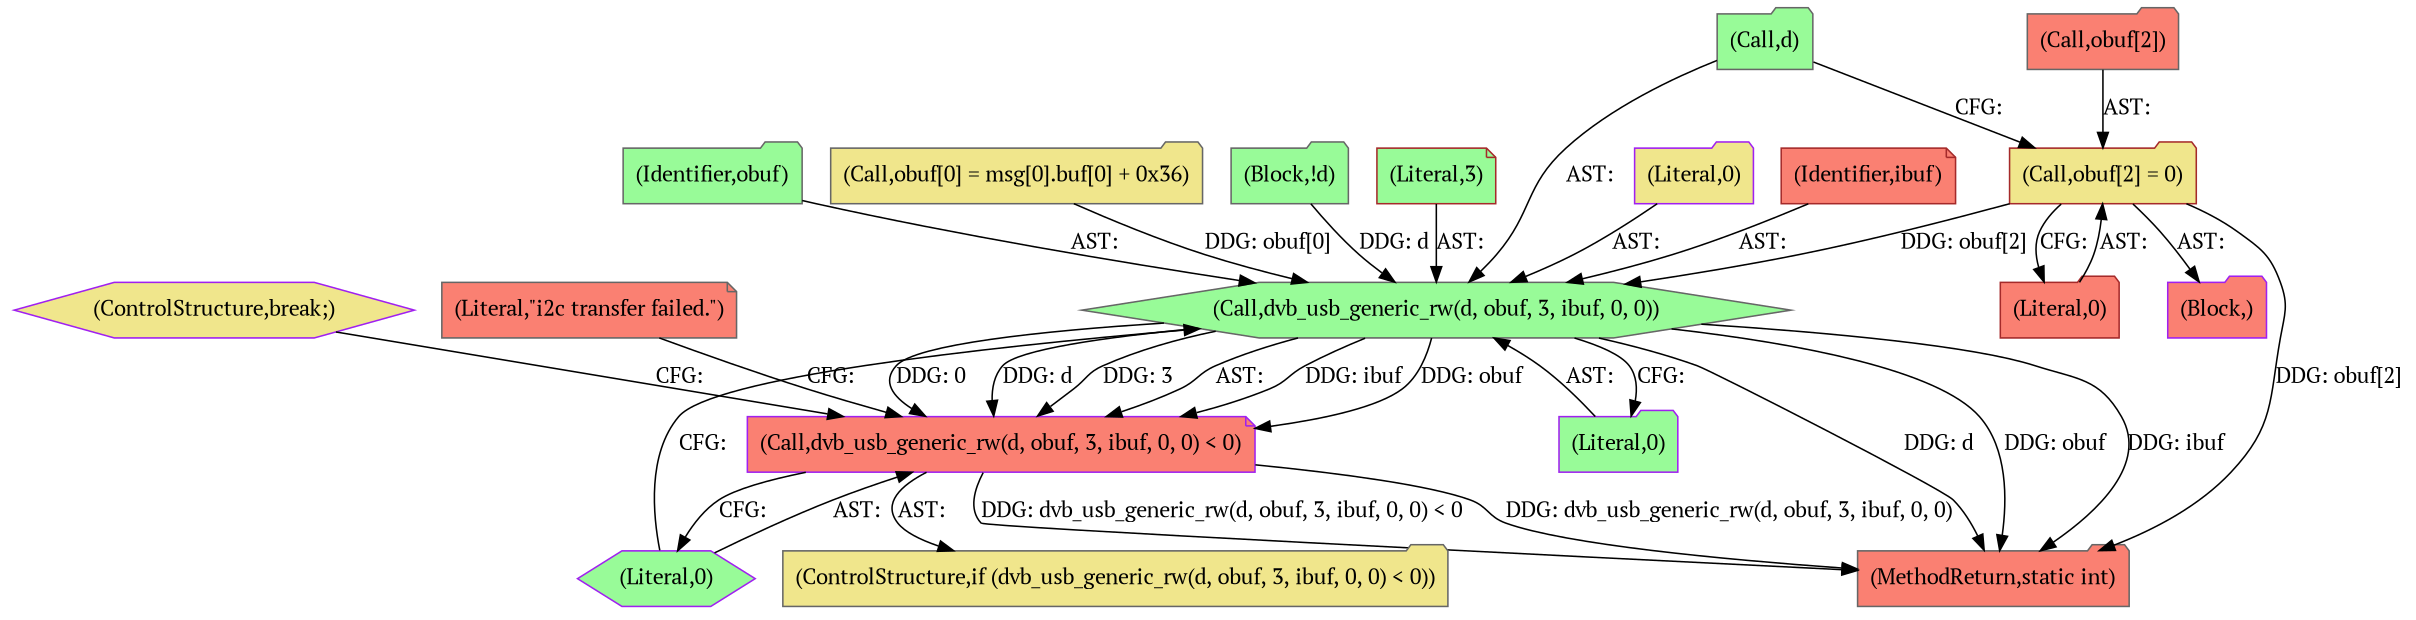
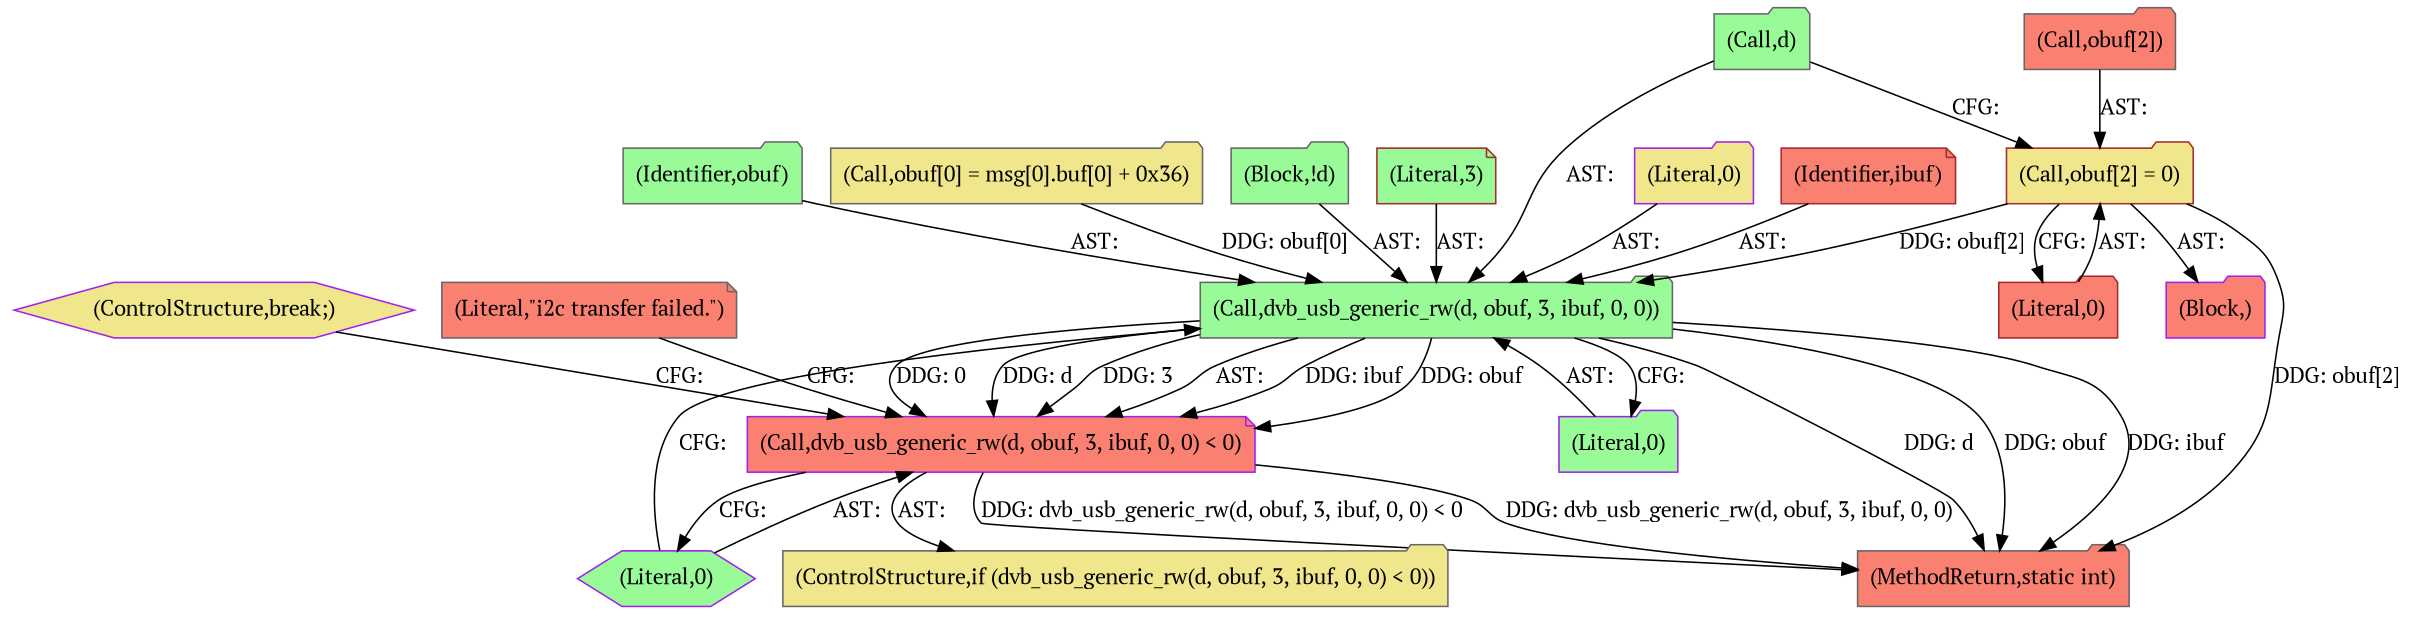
  digraph {
    fontname="PT Serif"
    node [color=gray40 fillcolor=palegreen fontname="PT Serif" shape=folder style=filled]
    edge [fontname="PT Serif"]
    n1 [color=brown fillcolor=khaki label="(Call,obuf[2] = 0)"]
-   n2 [label="(Call,dvb_usb_generic_rw(d, obuf, 3, ibuf, 0, 0))" shape=hexagon]
+   n2 [label="(Call,dvb_usb_generic_rw(d, obuf, 3, ibuf, 0, 0))"]
    n3 [color=purple fillcolor=salmon label="(Block,)"]
    n4 [fillcolor=salmon label="(MethodReturn,static int)"]
    n5 [color=brown fillcolor=salmon label="(Literal,0)"]
    n6 [color=purple fillcolor=salmon label="(Call,dvb_usb_generic_rw(d, obuf, 3, ibuf, 0, 0) < 0)" shape=note]
    n7 [color=purple label="(Literal,0)"]
    n8 [color=purple label="(Literal,0)" shape=hexagon]
    n9 [fillcolor=khaki label="(ControlStructure,if (dvb_usb_generic_rw(d, obuf, 3, ibuf, 0, 0) < 0))"]
    n10 [color=purple fillcolor=khaki label="(Literal,0)"]
    n11 [color=purple fillcolor=khaki label="(ControlStructure,break;)" shape=hexagon]
    n12 [fillcolor=salmon label="(Literal,\"i2c transfer failed.\")" shape=note]
    n13 [color=brown fillcolor=salmon label="(Identifier,ibuf)" shape=note]
    n14 [fillcolor=salmon label="(Call,obuf[2])"]
    n15 [label="(Identifier,obuf)"]
    n16 [fillcolor=khaki label="(Call,obuf[0] = msg[0].buf[0] + 0x36)"]
    n17 [color=brown label="(Literal,3)" shape=note]
    n18 [label="(Call,d)"]
    n19 [label="(Block,!d)"]
    n1 -> n2 [label="DDG: obuf[2]"]
    n1 -> n3 [label="AST: "]
    n1 -> n4 [label="DDG: obuf[2]"]
    n1 -> n5 [label="CFG: "]
    n2 -> n4 [label="DDG: ibuf"]
    n2 -> n4 [label="DDG: d"]
    n2 -> n4 [label="DDG: obuf"]
    n2 -> n6 [label="AST: "]
    n2 -> n6 [label="DDG: ibuf"]
    n2 -> n6 [label="DDG: obuf"]
    n2 -> n6 [label="DDG: 0"]
    n2 -> n6 [label="DDG: d"]
    n2 -> n6 [label="DDG: 3"]
    n2 -> n7 [label="CFG: "]
    n5 -> n1 [label="AST: "]
    n6 -> n4 [label="DDG: dvb_usb_generic_rw(d, obuf, 3, ibuf, 0, 0)"]
    n6 -> n4 [label="DDG: dvb_usb_generic_rw(d, obuf, 3, ibuf, 0, 0) < 0"]
    n6 -> n8 [label="CFG: "]
    n6 -> n9 [label="AST: "]
    n7 -> n2 [label="AST: "]
    n8 -> n2 [label="CFG: "]
    n8 -> n6 [label="AST: "]
    n10 -> n2 [label="AST: "]
    n11 -> n6 [label="CFG: "]
    n12 -> n6 [label="CFG: "]
    n13 -> n2 [label="AST: "]
    n14 -> n1 [label="AST: "]
    n15 -> n2 [label="AST: "]
    n16 -> n2 [label="DDG: obuf[0]"]
    n17 -> n2 [label="AST: "]
    n18 -> n1 [label="CFG: "]
    n18 -> n2 [label="AST: "]
-   n19 -> n2 [label="DDG: d"]
+   n19 -> n2 [label="AST: "]
  }
